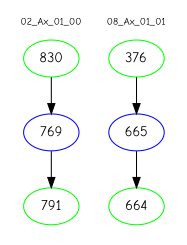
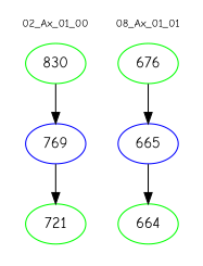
  digraph {
    fontname="Comic Neue"
    node [color=green fontname="Comic Neue"]
    edge [color=black fontname="Comic Neue"]
    n1 [label=830]
    n2 [color=blue label=769]
-   n3 [label=791]
-   n4 [label=376]
+   n3 [label=721]
+   n4 [label=676]
    n5 [color=blue label=665]
    n6 [label=664]
    subgraph cluster_1 {
      color=white
      fontsize=10
      label="02_Ax_01_00"
      n1
      n2
      n3
    }
    subgraph cluster_2 {
      color=white
      fontsize=10
      label="08_Ax_01_01"
      n4
      n5
      n6
    }
    n1 -> n2
    n2 -> n3
    n4 -> n5
    n5 -> n6
  }
